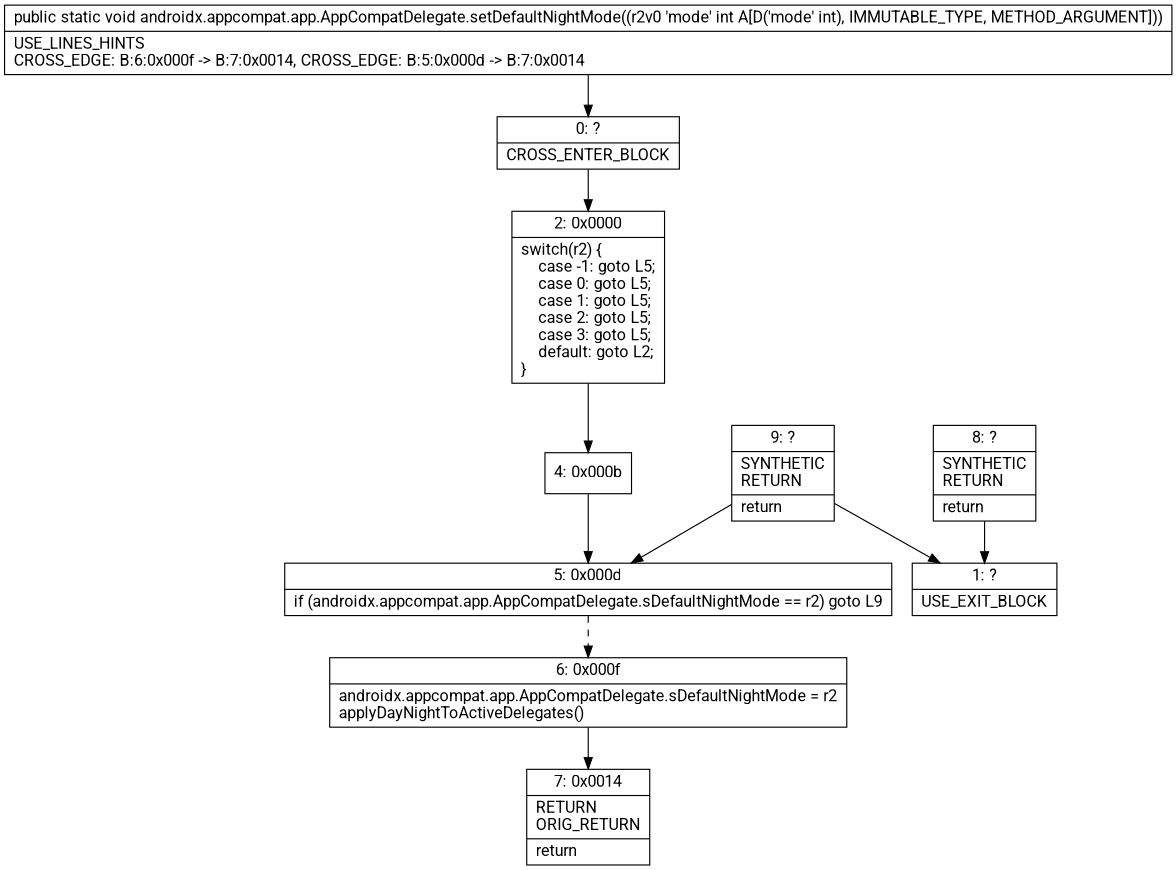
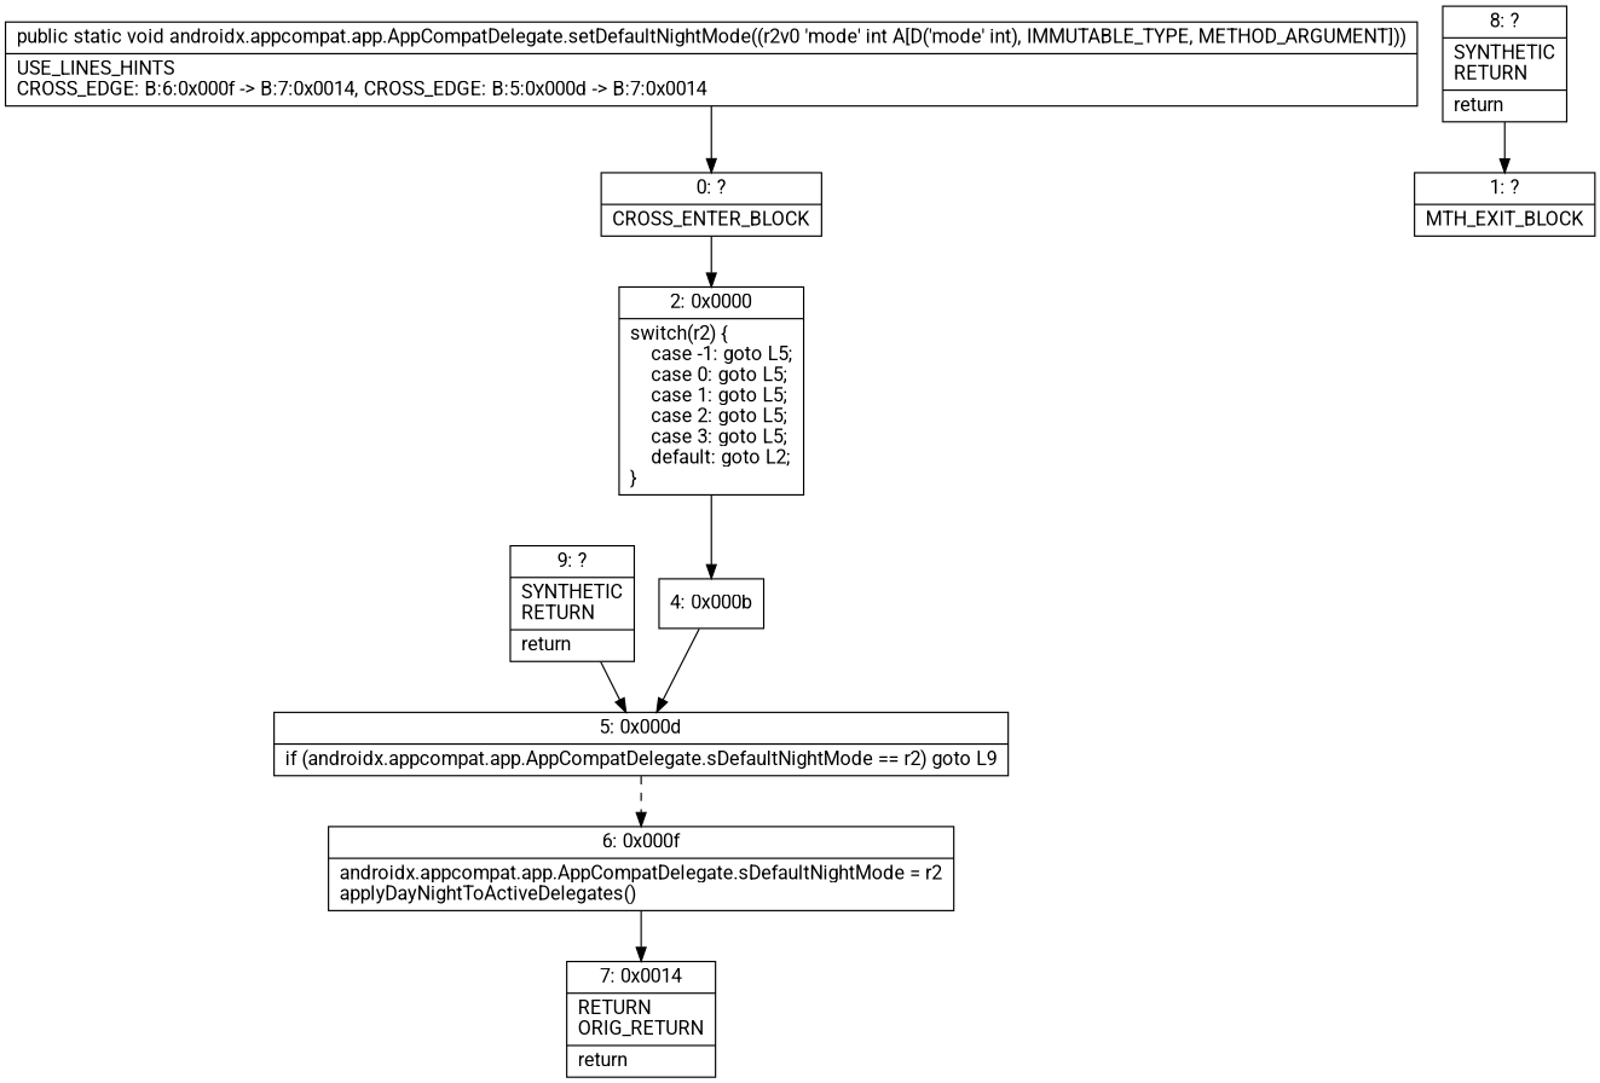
  digraph {
    fontname=Roboto
    node [fontname=Roboto shape=record]
    edge [fontname=Roboto]
    n1 [label="{0\:\ ?|CROSS_ENTER_BLOCK\l}"]
    n2 [label="{2\:\ 0x0000|switch(r2) \{\l    case \-1: goto L5;\l    case 0: goto L5;\l    case 1: goto L5;\l    case 2: goto L5;\l    case 3: goto L5;\l    default: goto L2;\l\}\l}"]
    n3 [label="{4\:\ 0x000b}"]
    n4 [label="{5\:\ 0x000d|if (androidx.appcompat.app.AppCompatDelegate.sDefaultNightMode == r2) goto L9\l}"]
    n5 [label="{8\:\ ?|SYNTHETIC\lRETURN\l|return\l}"]
-   n6 [label="{1\:\ ?|USE_EXIT_BLOCK\l}"]
+   n6 [label="{1\:\ ?|MTH_EXIT_BLOCK\l}"]
    n7 [label="{6\:\ 0x000f|androidx.appcompat.app.AppCompatDelegate.sDefaultNightMode = r2\lapplyDayNightToActiveDelegates()\l}"]
    n8 [label="{7\:\ 0x0014|RETURN\lORIG_RETURN\l|return\l}"]
    n9 [label="{9\:\ ?|SYNTHETIC\lRETURN\l|return\l}"]
    n10 [label="{public static void androidx.appcompat.app.AppCompatDelegate.setDefaultNightMode((r2v0 'mode' int A[D('mode' int), IMMUTABLE_TYPE, METHOD_ARGUMENT]))  | USE_LINES_HINTS\lCROSS_EDGE: B:6:0x000f \-\> B:7:0x0014, CROSS_EDGE: B:5:0x000d \-\> B:7:0x0014\l}"]
    n1 -> n2
    n2 -> n3
    n3 -> n4
    n4 -> n7 [style=dashed]
    n5 -> n6
    n7 -> n8
    n9 -> n4
-   n9 -> n6
    n10 -> n1
  }
